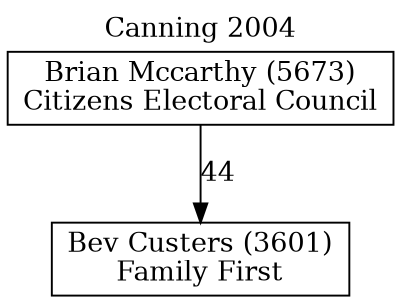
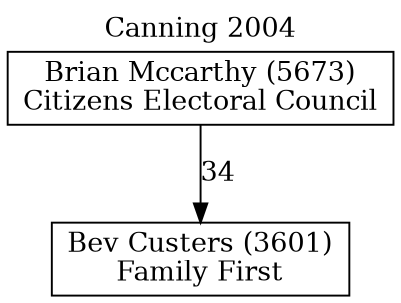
  digraph {
    label="Canning 2004"
    labelloc=t
    mclimit=10
    node [shape=box]
    n1 [label="Bev Custers (3601)\nFamily First"]
    n2 [label="Brian Mccarthy (5673)\nCitizens Electoral Council"]
-   n2 -> n1 [label=44]
+   n2 -> n1 [label=34]
  }
